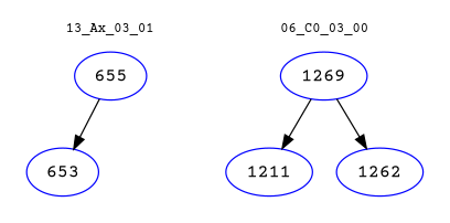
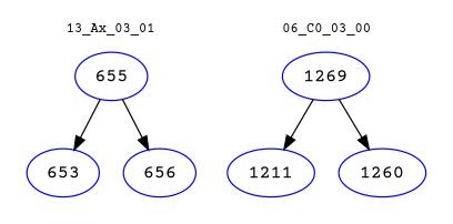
  digraph {
    fontname="Courier Prime"
    node [color=blue fontname="Courier Prime"]
    edge [color=black fontname="Courier Prime"]
    n1 [label=655]
    n2 [label=653]
+   n3 [label=656]
    n4 [label=1269]
    n5 [label=1211]
-   n6 [label=1262]
+   n6 [label=1260]
    subgraph cluster_1 {
      color=white
      fontsize=10
      label="13_Ax_03_01"
      n1
      n2
+     n3
    }
    subgraph cluster_2 {
      color=white
      fontsize=10
      label="06_C0_03_00"
      n4
      n5
      n6
    }
    n1 -> n2
+   n1 -> n3
    n4 -> n5
    n4 -> n6
  }
